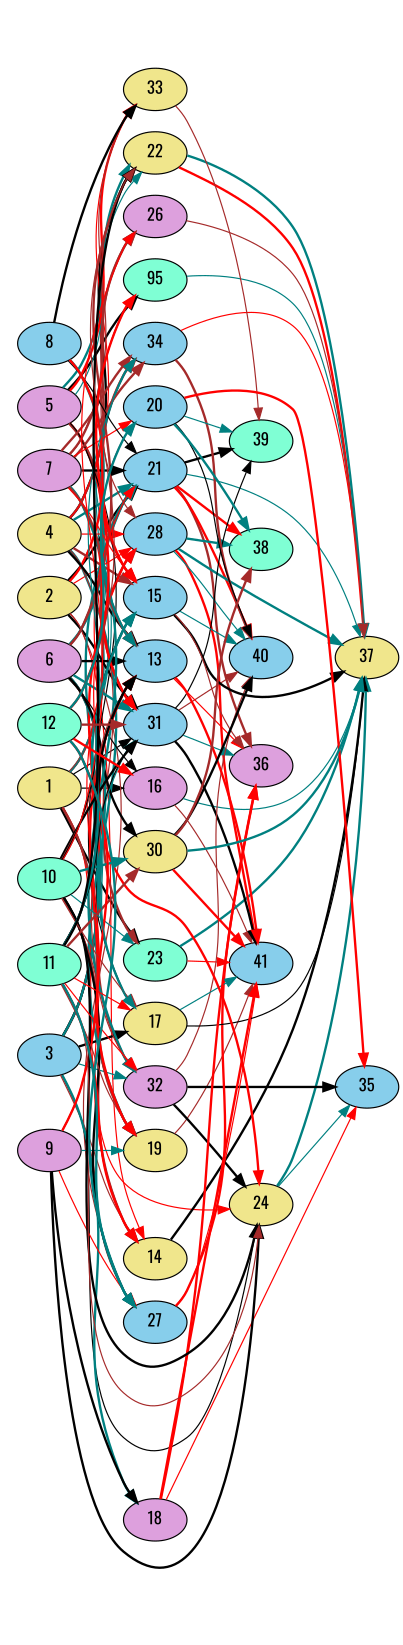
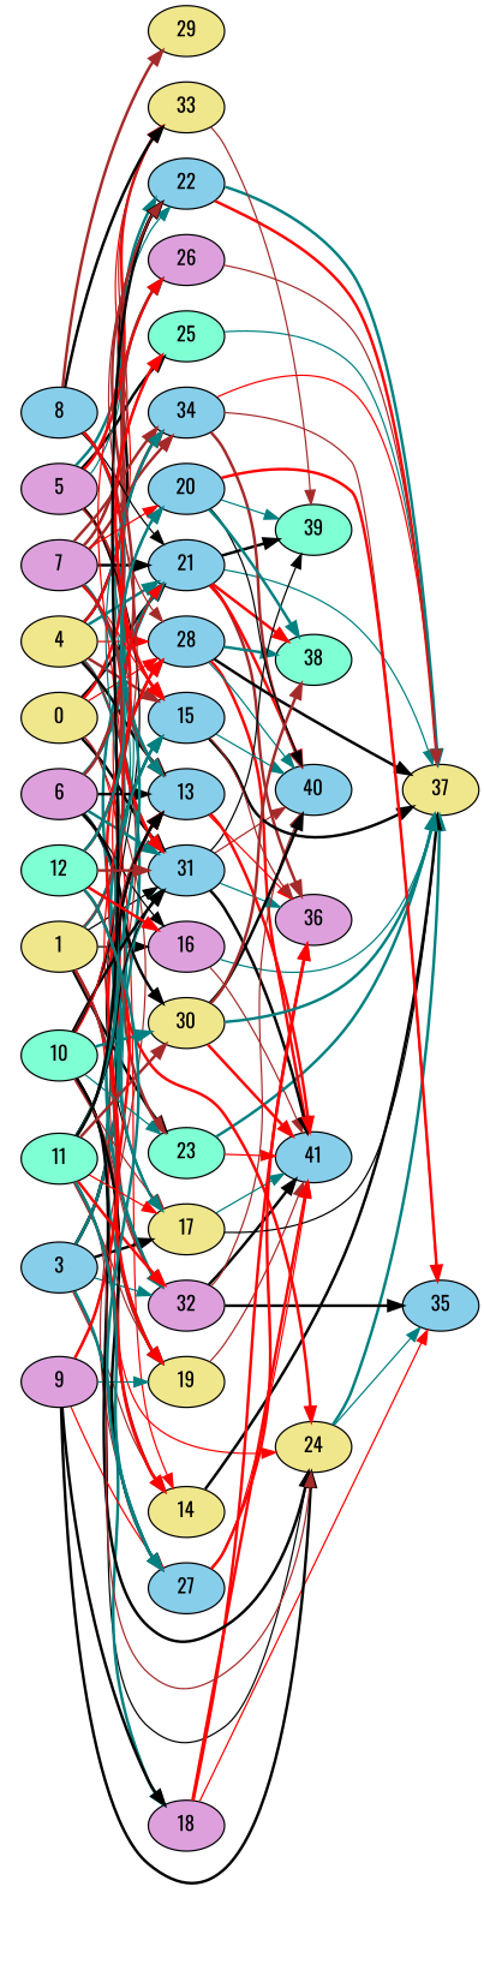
  digraph {
    fontname=Oswald
    rankdir=LR
    node [alpha=0.01 fillcolor=skyblue fontname=Oswald style=filled]
    edge [color=brown fontname=Oswald style=bold]
    1 [alpha=0.14 expect_size=45851188959604336 fillcolor=khaki]
    14 [expect_size=1807270544592539648 fillcolor=khaki]
    16 [alpha=0.02 expect_size=15956409823820928 fillcolor=plum]
    19 [alpha=0.02 expect_size=835640299607132416 fillcolor=khaki]
    21 [alpha=0.02 expect_size=420593868231299264]
    23 [alpha=0.18 expect_size=12340911544138228 fillcolor=aquamarine]
    24 [alpha=0.17 expect_size=952345965594963 fillcolor=khaki]
-   25 [alpha=0.04 expect_size=84443945137344610304 fillcolor=aquamarine label=95]
+   25 [alpha=0.04 expect_size=84443945137344610304 fillcolor=aquamarine]
    28 [alpha=0.16 expect_size=243645949987147584]
    31 [alpha=0.20 expect_size=10230865365436898]
    32 [alpha=0.06 expect_size=793306561698070528 fillcolor=plum]
    34 [alpha=0.08 expect_size=508709284019674546176]
    37 [alpha=0.06 expect_size=24853045843600868 fillcolor=khaki]
    41 [alpha=0.15 expect_size=23522553051644704]
    36 [alpha=0.18 expect_size=39007846863584080 fillcolor=plum]
    40 [alpha=0.03 expect_size=17502179088485156]
    38 [alpha=0.10 expect_size=439542880302792704000 fillcolor=aquamarine]
    39 [alpha=0.05 expect_size=2525918441526938 fillcolor=aquamarine]
    35 [alpha=0.16 expect_size=6193157441588401]
-   2 [alpha=0.16 expect_size=951086961008178944 fillcolor=khaki]
+   2 [alpha=0.16 expect_size=951086961008178944 fillcolor=khaki label=0]
    27 [alpha=0.04 expect_size=1413245248795637504]
    3 [expect_size=2453848047145599488]
    13 [alpha=0.05 expect_size=1071046402895323136]
    15 [expect_size=784342315533387520]
    17 [alpha=0.04 expect_size=18203017468060800 fillcolor=khaki]
    18 [alpha=0.03 expect_size=1741835363436533383168 fillcolor=plum]
    4 [alpha=0.15 expect_size=1259756540653980928 fillcolor=khaki]
-   22 [alpha=0.11 expect_size=1534416836074200064 fillcolor=khaki]
+   22 [alpha=0.11 expect_size=1534416836074200064]
    26 [alpha=0.07 expect_size=8734457615674580 fillcolor=plum]
    33 [alpha=0.15 expect_size=153857652368902979584 fillcolor=khaki]
    5 [alpha=0.10 expect_size=550677816732024832000 fillcolor=plum]
    6 [expect_size=370075837174301504 fillcolor=plum]
    20 [alpha=0.03 expect_size=502572739478925312]
    30 [alpha=0.11 expect_size=3859501283773200 fillcolor=khaki]
    7 [alpha=0.14 expect_size=5772762029174269 fillcolor=plum]
    8 [alpha=0.06 expect_size=5352782164890918]
+   29 [alpha=0.18 expect_size=105079015191979040 fillcolor=khaki]
    9 [alpha=0.15 expect_size=3356127907761491 fillcolor=plum]
    10 [alpha=0.09 expect_size=467792326289288704 fillcolor=aquamarine]
    11 [alpha=0.00 expect_size=69471447723376902144 fillcolor=aquamarine]
    12 [alpha=0.13 expect_size=19944416495686236 fillcolor=aquamarine]
    1 -> 14 [color=red style=solid]
    1 -> 16 [color=black style=solid]
    1 -> 19
    1 -> 21 [color=teal]
    1 -> 23 [color=black]
    1 -> 24 [color=red style=solid]
    1 -> 25 [color=teal style=solid]
    1 -> 28
    1 -> 31 [color=black style=solid]
    1 -> 32
    1 -> 34 [color=teal style=solid]
    14 -> 37 [color=black]
    16 -> 37 [color=teal style=solid]
    16 -> 41 [style=solid]
    19 -> 41 [style=solid]
    21 -> 37 [color=teal style=solid]
    21 -> 36
    21 -> 40 [color=red]
    21 -> 38 [color=red]
    21 -> 39 [color=black]
    23 -> 37 [color=teal]
    23 -> 41 [color=red style=solid]
    24 -> 37 [color=teal]
    24 -> 35 [color=teal style=solid]
    25 -> 37 [color=teal style=solid]
-   28 -> 37 [color=teal]
+   28 -> 37 [color=black]
    28 -> 41 [color=red]
    28 -> 40 [color=teal style=solid]
    28 -> 38 [color=teal]
    31 -> 41 [color=black]
    31 -> 36 [color=teal style=solid]
    31 -> 40 [style=solid]
    31 -> 39 [color=black style=solid]
-   32 -> 24 [color=black]
+   32 -> 41 [color=black]
    32 -> 40 [style=solid]
    32 -> 35 [color=black]
    34 -> 37 [color=red style=solid]
    34 -> 40
+   34 -> 35 [style=solid]
    2 -> 14 [color=red style=solid]
    2 -> 21 [color=black]
    2 -> 25 [style=solid]
    2 -> 28 [color=red style=solid]
    2 -> 31 [color=black]
    2 -> 34 [color=red]
    2 -> 27 [style=solid]
    27 -> 41 [color=red style=solid]
    27 -> 36 [color=red]
    3 -> 14 [style=solid]
    3 -> 21 [color=teal]
    3 -> 24 [color=black style=solid]
    3 -> 28 [color=red]
    3 -> 32 [color=teal style=solid]
    3 -> 27 [style=solid]
    3 -> 13 [color=black]
    3 -> 15 [color=teal]
    3 -> 17 [color=black]
    3 -> 18 [color=teal]
    13 -> 41 [color=red]
    13 -> 36 [color=red style=solid]
    15 -> 37 [color=black]
    15 -> 36 [style=solid]
    15 -> 40 [color=teal style=solid]
    17 -> 37 [color=black style=solid]
    17 -> 41 [color=teal style=solid]
    18 -> 41 [color=red]
    18 -> 36 [color=red]
    18 -> 35 [color=red style=solid]
    4 -> 19 [color=teal]
    4 -> 21 [color=teal]
    4 -> 28 [color=red style=solid]
    4 -> 32 [style=solid]
    4 -> 13 [color=black]
    4 -> 15
    4 -> 22 [color=black]
    4 -> 26
    4 -> 33 [color=red style=solid]
    22 -> 37 [color=red]
    22 -> 37 [color=teal]
    26 -> 37 [style=solid]
    33 -> 39 [style=solid]
    5 -> 25 [color=black]
    5 -> 31
    5 -> 13 [color=red]
    5 -> 15
    5 -> 17 [color=black style=solid]
    5 -> 22 [color=teal style=solid]
    5 -> 22 [color=teal]
    5 -> 33 [color=red]
    6 -> 16 [color=black style=solid]
    6 -> 21 [color=teal]
    6 -> 23
    6 -> 24 [color=red]
    6 -> 31 [color=teal]
    6 -> 34 [color=teal]
    6 -> 13 [color=black]
    6 -> 17 [color=teal]
    6 -> 22
    6 -> 20 [style=solid]
    6 -> 30 [color=black]
    20 -> 40 [color=black style=solid]
    20 -> 38 [color=teal]
    20 -> 39 [color=teal style=solid]
    20 -> 35 [color=red]
    30 -> 37 [color=teal]
    30 -> 41 [color=red]
    30 -> 40 [color=black]
    30 -> 38
    7 -> 21 [color=black]
    7 -> 31 [color=red]
    7 -> 32 [color=teal]
    7 -> 34
    7 -> 34
    7 -> 13
    7 -> 15 [color=red style=solid]
    7 -> 22 [style=solid]
    7 -> 26
    7 -> 33 [style=solid]
    7 -> 20 [color=red style=solid]
    8 -> 21 [color=black style=solid]
    8 -> 28 [style=solid]
    8 -> 13 [color=teal]
    8 -> 15 [color=red]
    8 -> 33 [color=black]
+   8 -> 29
    9 -> 19 [color=teal style=solid]
    9 -> 24 [color=black]
    9 -> 31 [color=teal style=solid]
    9 -> 27 [color=red style=solid]
    9 -> 13 [color=red]
    9 -> 15 [color=red style=solid]
    9 -> 18 [color=black]
    10 -> 14
    10 -> 19
    10 -> 21 [color=red style=solid]
    10 -> 23 [color=teal style=solid]
    10 -> 24 [color=black]
    10 -> 31 [color=black]
    10 -> 32 [style=solid]
    10 -> 34 [color=teal style=solid]
    10 -> 27 [color=black]
    10 -> 13 [style=solid]
    10 -> 15 [color=black style=solid]
    10 -> 17 [style=solid]
    10 -> 26 [color=red style=solid]
    10 -> 30 [color=teal]
    11 -> 14 [color=red]
    11 -> 19 [style=solid]
    11 -> 24 [style=solid]
    11 -> 28 [color=red style=solid]
    11 -> 31 [color=black style=solid]
-   11 -> 32 [color=red style=solid]
+   11 -> 32 [color=red]
    11 -> 27 [color=teal]
    11 -> 13 [color=black]
    11 -> 15 [color=teal]
    11 -> 17 [color=red style=solid]
    11 -> 22 [color=black]
    11 -> 30
    12 -> 16 [color=red]
    12 -> 19 [color=red]
    12 -> 25 [color=red]
    12 -> 31
    12 -> 27 [color=teal]
    12 -> 17 [color=teal style=solid]
    12 -> 22 [style=solid]
    12 -> 20 [color=teal]
  }
